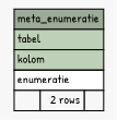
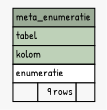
  digraph {
    bgcolor="#f7f7f7"
    fontname="Patrick Hand"
    fontsize=11
    nodesep=0.18
    rankdir=RL
    ranksep=0.46
-   n1 [fontname="Patrick Hand" fontsize=11 label=<     <TABLE BORDER="0" CELLBORDER="1" CELLSPACING="0" BGCOLOR="#ffffff">       <TR><TD COLSPAN="3" BGCOLOR="#9bab96" ALIGN="CENTER">meta_enumeratie</TD></TR>       <TR><TD PORT="tabel" COLSPAN="3" BGCOLOR="#bed1b8" ALIGN="LEFT">tabel</TD></TR>       <TR><TD PORT="kolom" COLSPAN="3" BGCOLOR="#bed1b8" ALIGN="LEFT">kolom</TD></TR>       <TR><TD PORT="enumeratie" COLSPAN="3" ALIGN="LEFT">enumeratie</TD></TR>       <TR><TD ALIGN="LEFT" BGCOLOR="#f7f7f7">  </TD><TD ALIGN="RIGHT" BGCOLOR="#f7f7f7">2 rows</TD><TD ALIGN="RIGHT" BGCOLOR="#f7f7f7">  </TD></TR>     </TABLE>> shape=plaintext]
+   n1 [fontname="Patrick Hand" fontsize=11 label=<     <TABLE BORDER="0" CELLBORDER="1" CELLSPACING="0" BGCOLOR="#ffffff">       <TR><TD COLSPAN="3" BGCOLOR="#9bab96" ALIGN="CENTER">meta_enumeratie</TD></TR>       <TR><TD PORT="tabel" COLSPAN="3" BGCOLOR="#bed1b8" ALIGN="LEFT">tabel</TD></TR>       <TR><TD PORT="kolom" COLSPAN="3" BGCOLOR="#bed1b8" ALIGN="LEFT">kolom</TD></TR>       <TR><TD PORT="enumeratie" COLSPAN="3" ALIGN="LEFT">enumeratie</TD></TR>       <TR><TD ALIGN="LEFT" BGCOLOR="#f7f7f7">  </TD><TD ALIGN="RIGHT" BGCOLOR="#f7f7f7">9 rows</TD><TD ALIGN="RIGHT" BGCOLOR="#f7f7f7">  </TD></TR>     </TABLE>> shape=plaintext]
  }
